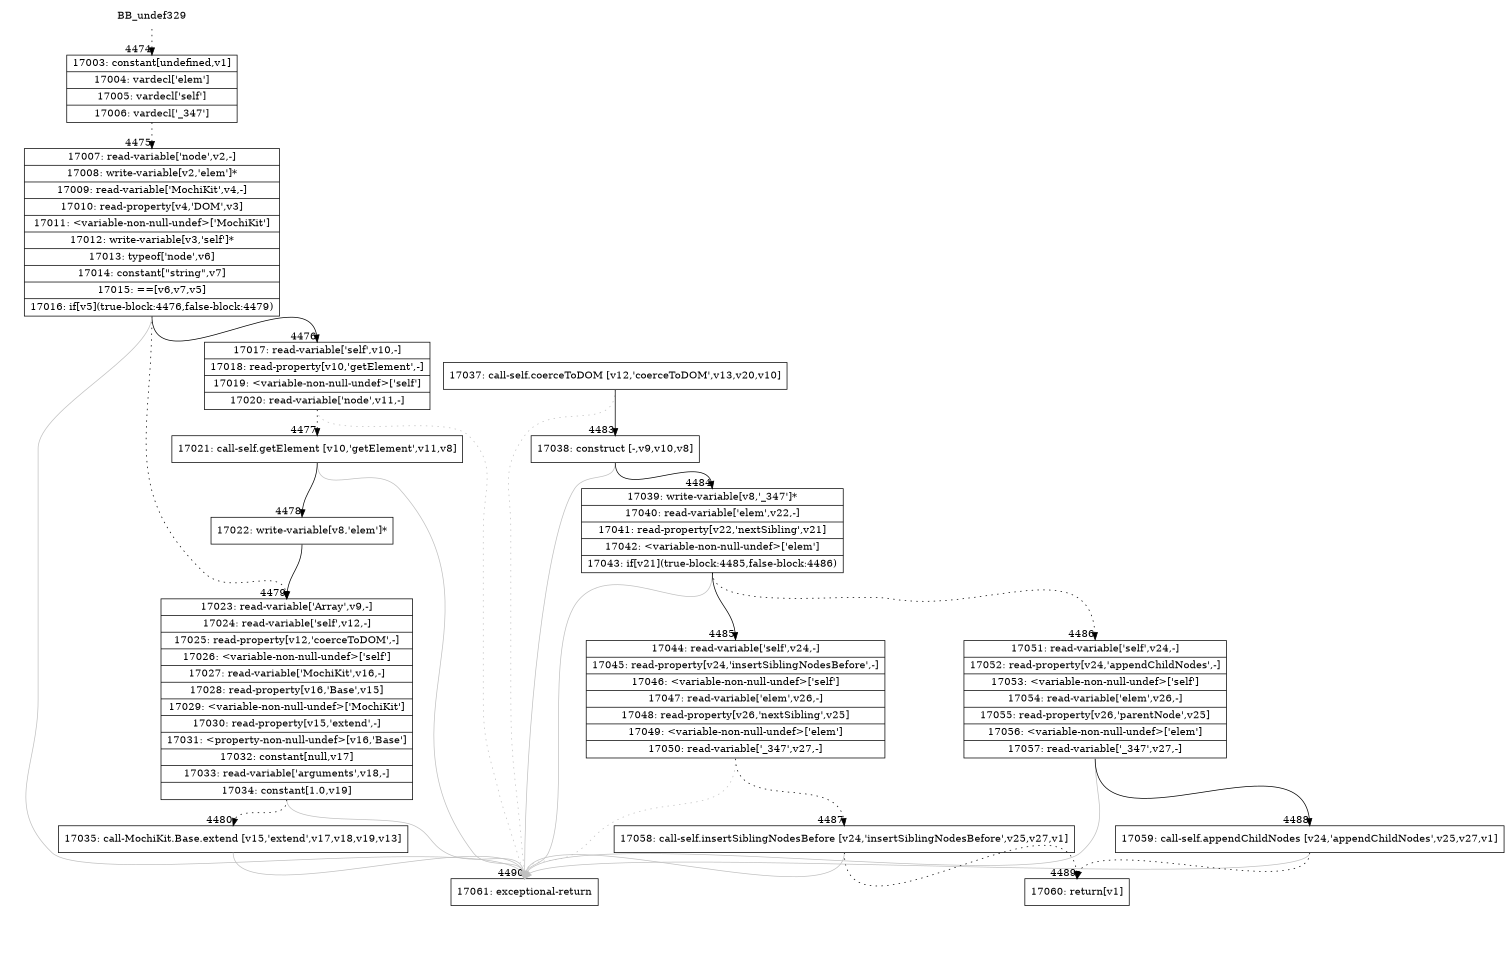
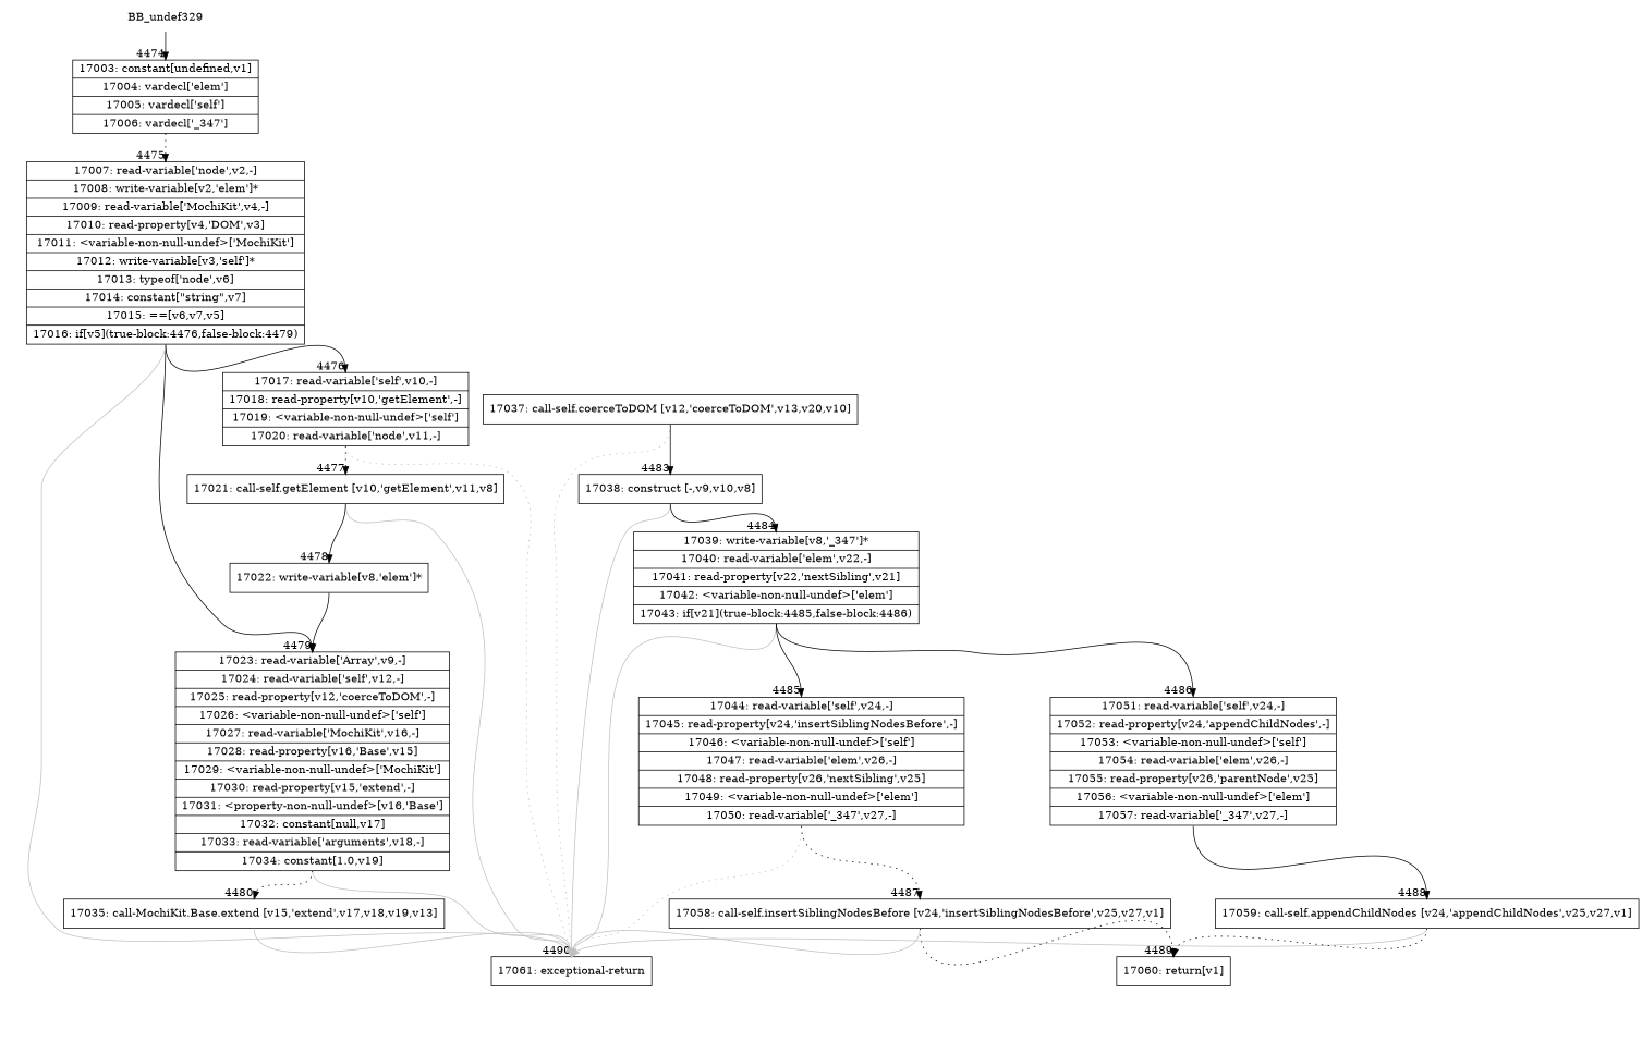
  digraph {
    rankdir=TD
    node [shape=record]
    edge [headport=n style=solid tailport=s]
    n1 [label=BB_undef329 shape=none]
    n2 [label="{17003: constant[undefined,v1]|17004: vardecl['elem']|17005: vardecl['self']|17006: vardecl['_347']}"]
    n3 [label="{17007: read-variable['node',v2,-]|17008: write-variable[v2,'elem']*|17009: read-variable['MochiKit',v4,-]|17010: read-property[v4,'DOM',v3]|17011: \<variable-non-null-undef\>['MochiKit']|17012: write-variable[v3,'self']*|17013: typeof['node',v6]|17014: constant[\"string\",v7]|17015: ==[v6,v7,v5]|17016: if[v5](true-block:4476,false-block:4479)}"]
    n4 [label="{17017: read-variable['self',v10,-]|17018: read-property[v10,'getElement',-]|17019: \<variable-non-null-undef\>['self']|17020: read-variable['node',v11,-]}"]
    n5 [label="{17023: read-variable['Array',v9,-]|17024: read-variable['self',v12,-]|17025: read-property[v12,'coerceToDOM',-]|17026: \<variable-non-null-undef\>['self']|17027: read-variable['MochiKit',v16,-]|17028: read-property[v16,'Base',v15]|17029: \<variable-non-null-undef\>['MochiKit']|17030: read-property[v15,'extend',-]|17031: \<property-non-null-undef\>[v16,'Base']|17032: constant[null,v17]|17033: read-variable['arguments',v18,-]|17034: constant[1.0,v19]}"]
    n6 [label="{17061: exceptional-return}"]
    n7 [label="{17021: call-self.getElement [v10,'getElement',v11,v8]}"]
    n8 [label="{17035: call-MochiKit.Base.extend [v15,'extend',v17,v18,v19,v13]}"]
    n9 [label="{17022: write-variable[v8,'elem']*}"]
    n10 [label="{17037: call-self.coerceToDOM [v12,'coerceToDOM',v13,v20,v10]}"]
    n11 [label="{17038: construct [-,v9,v10,v8]}"]
    n12 [label="{17039: write-variable[v8,'_347']*|17040: read-variable['elem',v22,-]|17041: read-property[v22,'nextSibling',v21]|17042: \<variable-non-null-undef\>['elem']|17043: if[v21](true-block:4485,false-block:4486)}"]
    n13 [label="{17044: read-variable['self',v24,-]|17045: read-property[v24,'insertSiblingNodesBefore',-]|17046: \<variable-non-null-undef\>['self']|17047: read-variable['elem',v26,-]|17048: read-property[v26,'nextSibling',v25]|17049: \<variable-non-null-undef\>['elem']|17050: read-variable['_347',v27,-]}"]
    n14 [label="{17051: read-variable['self',v24,-]|17052: read-property[v24,'appendChildNodes',-]|17053: \<variable-non-null-undef\>['self']|17054: read-variable['elem',v26,-]|17055: read-property[v26,'parentNode',v25]|17056: \<variable-non-null-undef\>['elem']|17057: read-variable['_347',v27,-]}"]
    n15 [label="{17058: call-self.insertSiblingNodesBefore [v24,'insertSiblingNodesBefore',v25,v27,v1]}"]
    n16 [label="{17059: call-self.appendChildNodes [v24,'appendChildNodes',v25,v27,v1]}"]
    n17 [label="{17060: return[v1]}"]
-   n1 -> n2 [headlabel="    4474" style=dotted]
+   n1 -> n2 [headlabel="    4474"]
    n2 -> n3 [headlabel="      4475" style=dotted]
    n3 -> n4 [headlabel="      4476"]
-   n3 -> n5 [headlabel="      4479" style=dotted]
+   n3 -> n5 [headlabel="      4479"]
    n3 -> n6 [color=gray headlabel="      4490"]
    n4 -> n6 [color=gray style=dotted]
    n4 -> n7 [headlabel="      4477" style=dotted]
    n5 -> n6 [color=gray]
    n5 -> n8 [headlabel="      4480" style=dotted]
    n7 -> n6 [color=gray]
    n7 -> n9 [headlabel="      4478"]
    n8 -> n6 [color=gray]
    n9 -> n5
    n10 -> n6 [color=gray style=dotted]
    n10 -> n11 [headlabel="      4483"]
    n11 -> n6 [color=gray]
    n11 -> n12 [headlabel="      4484"]
    n12 -> n6 [color=gray]
    n12 -> n13 [headlabel="      4485"]
-   n12 -> n14 [headlabel="      4486" style=dotted]
+   n12 -> n14 [headlabel="      4486"]
    n13 -> n6 [color=gray style=dotted]
    n13 -> n15 [headlabel="      4487" style=dotted]
-   n14 -> n6 [color=gray]
    n14 -> n16 [headlabel="      4488"]
    n15 -> n6 [color=gray]
    n15 -> n17 [headlabel="      4489" style=dotted]
    n16 -> n6 [color=gray]
    n16 -> n17 [style=dotted]
  }
